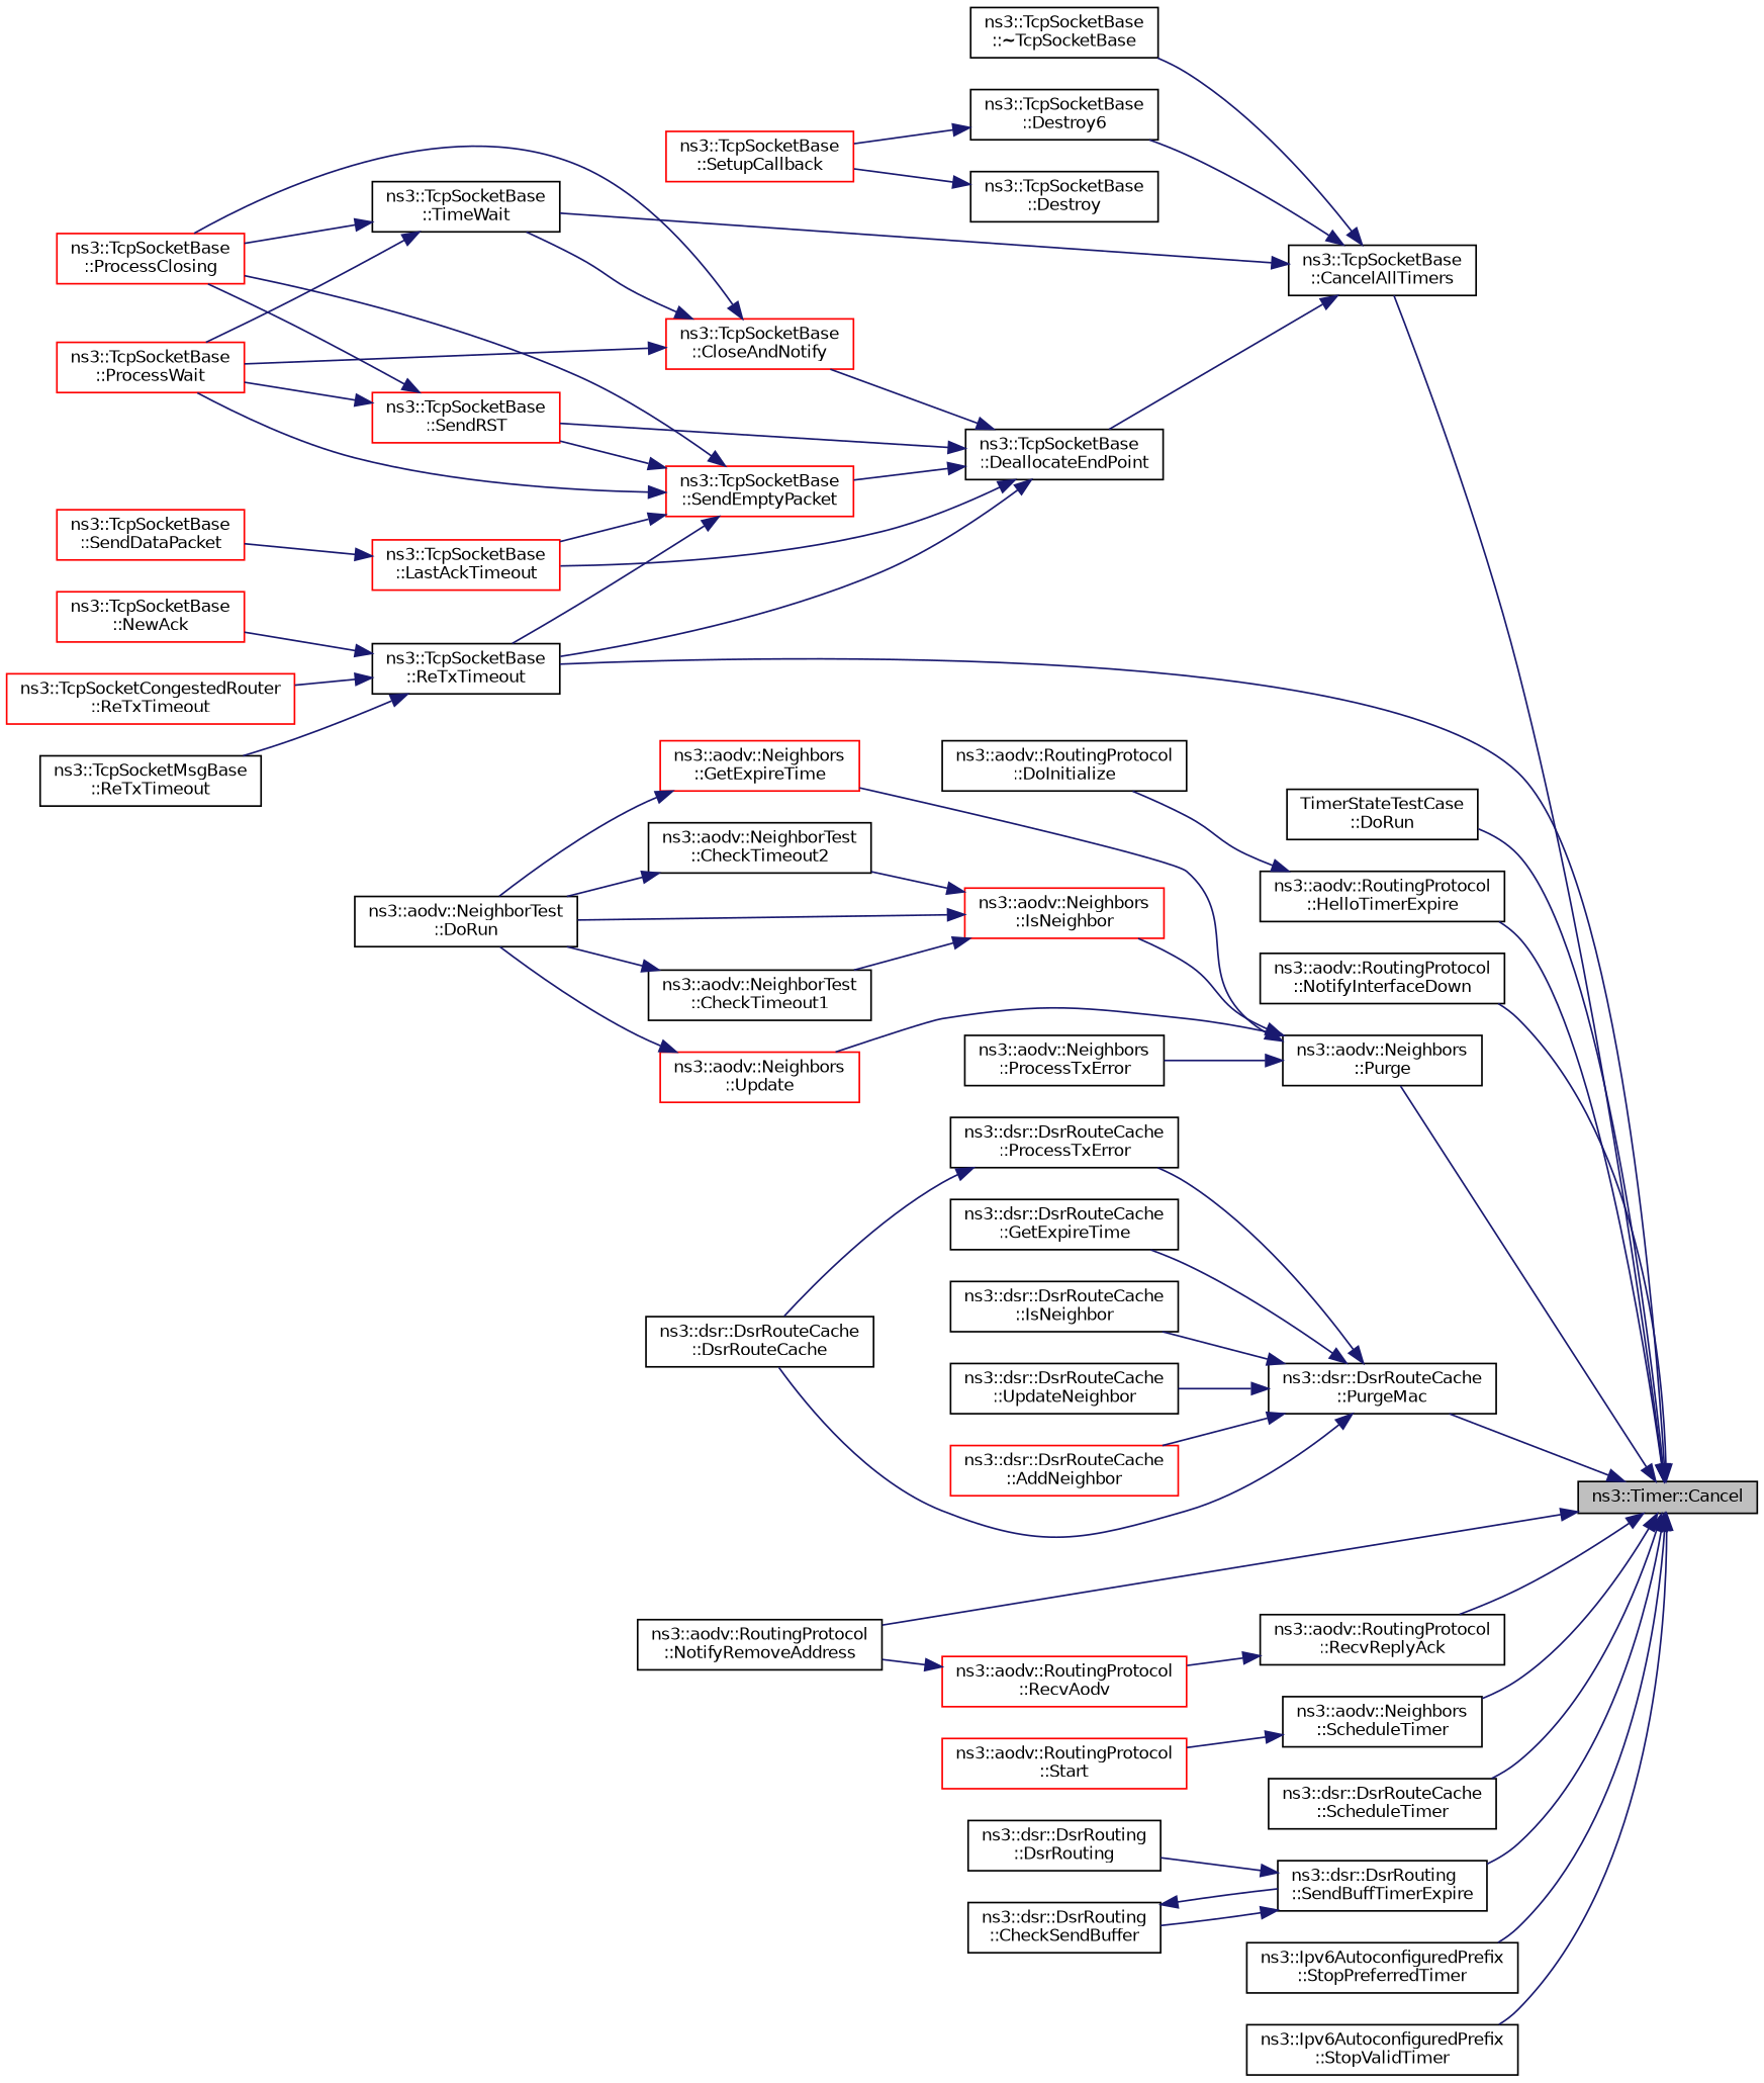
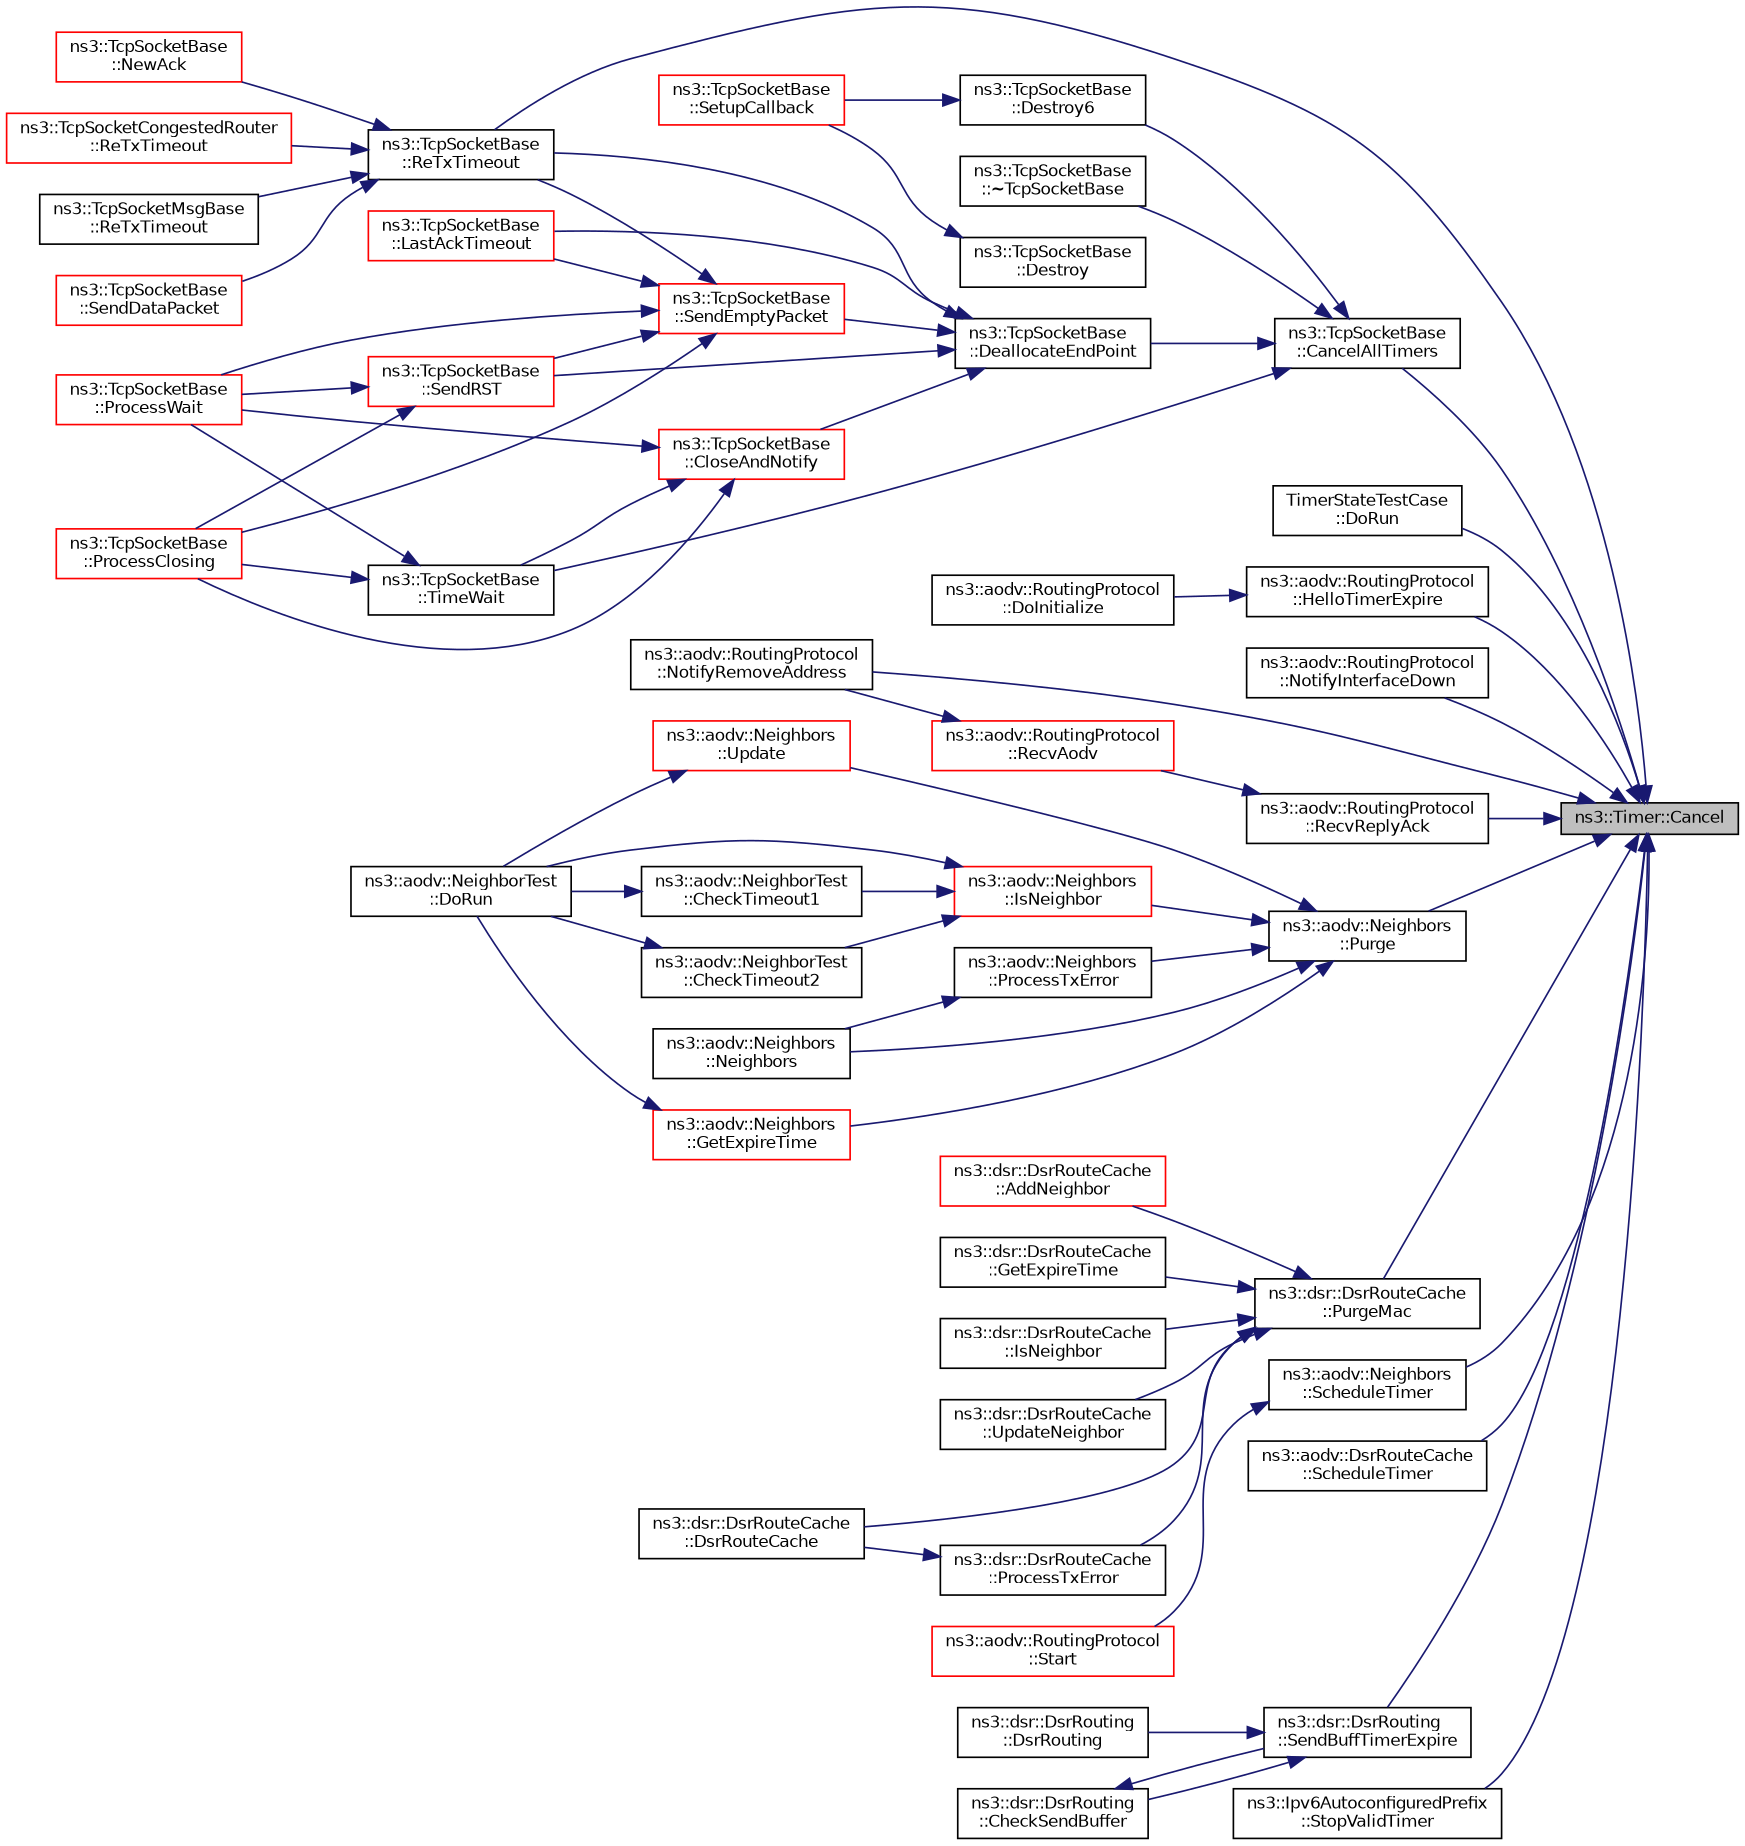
  digraph {
    rankdir=RL
    node [color=black fillcolor=white fontname=Helvetica fontsize=10 shape=record style=filled]
    edge [color=midnightblue dir=back fontname=Helvetica fontsize=10 labelfontname=Helvetica labelfontsize=10 style=solid]
    n1 [fillcolor=grey75 fontcolor=black height=0.2 label="ns3::Timer::Cancel" width=0.4]
    n2 [height=0.2 label="ns3::TcpSocketBase\l::CancelAllTimers" width=0.4]
    n3 [height=0.2 label="ns3::TcpSocketBase\l::ReTxTimeout" width=0.4]
    n4 [height=0.2 label="TimerStateTestCase\l::DoRun" width=0.4]
    n5 [height=0.2 label="ns3::aodv::RoutingProtocol\l::HelloTimerExpire" width=0.4]
    n6 [height=0.2 label="ns3::aodv::RoutingProtocol\l::NotifyInterfaceDown" width=0.4]
    n7 [height=0.2 label="ns3::aodv::RoutingProtocol\l::NotifyRemoveAddress" width=0.4]
    n8 [height=0.2 label="ns3::aodv::Neighbors\l::Purge" width=0.4]
    n9 [height=0.2 label="ns3::dsr::DsrRouteCache\l::PurgeMac" width=0.4]
    n10 [height=0.2 label="ns3::aodv::RoutingProtocol\l::RecvReplyAck" width=0.4]
    n11 [height=0.2 label="ns3::aodv::Neighbors\l::ScheduleTimer" width=0.4]
-   n12 [height=0.2 label="ns3::dsr::DsrRouteCache\l::ScheduleTimer" width=0.4]
+   n12 [height=0.2 label="ns3::aodv::DsrRouteCache\l::ScheduleTimer" width=0.4]
    n13 [height=0.2 label="ns3::dsr::DsrRouting\l::SendBuffTimerExpire" width=0.4]
-   n14 [height=0.2 label="ns3::Ipv6AutoconfiguredPrefix\l::StopPreferredTimer" width=0.4]
    n15 [height=0.2 label="ns3::Ipv6AutoconfiguredPrefix\l::StopValidTimer" width=0.4]
    n16 [height=0.2 label="ns3::TcpSocketBase\l::~TcpSocketBase" width=0.4]
    n17 [height=0.2 label="ns3::TcpSocketBase\l::DeallocateEndPoint" width=0.4]
    n18 [height=0.2 label="ns3::TcpSocketBase\l::TimeWait" width=0.4]
    n19 [height=0.2 label="ns3::TcpSocketBase\l::Destroy6" width=0.4]
    n20 [color=red height=0.2 label="ns3::TcpSocketBase\l::NewAck" width=0.4]
    n21 [color=red height=0.2 label="ns3::TcpSocketCongestedRouter\l::ReTxTimeout" width=0.4]
    n22 [height=0.2 label="ns3::TcpSocketMsgBase\l::ReTxTimeout" width=0.4]
    n23 [color=red height=0.2 label="ns3::TcpSocketBase\l::SendDataPacket" width=0.4]
    n24 [height=0.2 label="ns3::aodv::RoutingProtocol\l::DoInitialize" width=0.4]
+   n25 [height=0.2 label="ns3::aodv::Neighbors\l::Neighbors" width=0.4]
    n26 [color=red height=0.2 label="ns3::aodv::Neighbors\l::GetExpireTime" width=0.4]
    n27 [color=red height=0.2 label="ns3::aodv::Neighbors\l::IsNeighbor" width=0.4]
    n28 [height=0.2 label="ns3::aodv::Neighbors\l::ProcessTxError" width=0.4]
    n29 [color=red height=0.2 label="ns3::aodv::Neighbors\l::Update" width=0.4]
    n30 [height=0.2 label="ns3::dsr::DsrRouteCache\l::DsrRouteCache" width=0.4]
    n31 [color=red height=0.2 label="ns3::dsr::DsrRouteCache\l::AddNeighbor" width=0.4]
    n32 [height=0.2 label="ns3::dsr::DsrRouteCache\l::GetExpireTime" width=0.4]
    n33 [height=0.2 label="ns3::dsr::DsrRouteCache\l::IsNeighbor" width=0.4]
    n34 [height=0.2 label="ns3::dsr::DsrRouteCache\l::ProcessTxError" width=0.4]
    n35 [height=0.2 label="ns3::dsr::DsrRouteCache\l::UpdateNeighbor" width=0.4]
    n36 [color=red height=0.2 label="ns3::aodv::RoutingProtocol\l::RecvAodv" width=0.4]
    n37 [color=red height=0.2 label="ns3::aodv::RoutingProtocol\l::Start" width=0.4]
    n38 [height=0.2 label="ns3::dsr::DsrRouting\l::DsrRouting" width=0.4]
    n39 [height=0.2 label="ns3::dsr::DsrRouting\l::CheckSendBuffer" width=0.4]
    n40 [color=red height=0.2 label="ns3::TcpSocketBase\l::CloseAndNotify" width=0.4]
    n41 [color=red height=0.2 label="ns3::TcpSocketBase\l::LastAckTimeout" width=0.4]
    n42 [color=red height=0.2 label="ns3::TcpSocketBase\l::SendEmptyPacket" width=0.4]
    n43 [color=red height=0.2 label="ns3::TcpSocketBase\l::SendRST" width=0.4]
    n44 [color=red height=0.2 label="ns3::TcpSocketBase\l::ProcessClosing" width=0.4]
    n45 [color=red height=0.2 label="ns3::TcpSocketBase\l::ProcessWait" width=0.4]
    n46 [height=0.2 label="ns3::TcpSocketBase\l::Destroy" width=0.4]
    n47 [color=red height=0.2 label="ns3::TcpSocketBase\l::SetupCallback" width=0.4]
    n48 [height=0.2 label="ns3::aodv::NeighborTest\l::DoRun" width=0.4]
    n49 [height=0.2 label="ns3::aodv::NeighborTest\l::CheckTimeout1" width=0.4]
    n50 [height=0.2 label="ns3::aodv::NeighborTest\l::CheckTimeout2" width=0.4]
    n1 -> n2
    n1 -> n3
    n1 -> n4
    n1 -> n5
    n1 -> n6
    n1 -> n7
    n1 -> n8
    n1 -> n9
    n1 -> n10
    n1 -> n11
    n1 -> n12
    n1 -> n13
-   n1 -> n14
    n1 -> n15
    n2 -> n16
    n2 -> n17
    n2 -> n18
    n2 -> n19
    n3 -> n20
    n3 -> n21
    n3 -> n22
-   n41 -> n23
+   n3 -> n23
    n5 -> n24
+   n8 -> n25
    n8 -> n26
    n8 -> n27
    n8 -> n28
    n8 -> n29
    n9 -> n30
    n9 -> n31
    n9 -> n32
    n9 -> n33
    n9 -> n34
    n9 -> n35
    n10 -> n36
    n11 -> n37
    n13 -> n38
    n13 -> n39
    n17 -> n3
    n17 -> n40
    n17 -> n41
    n17 -> n42
    n17 -> n43
    n18 -> n44
    n18 -> n45
    n19 -> n47
    n26 -> n48
    n27 -> n48
    n27 -> n49
    n27 -> n50
+   n28 -> n25
    n29 -> n48
    n34 -> n30
    n36 -> n7
    n39 -> n13
    n40 -> n18
    n40 -> n44
    n40 -> n45
    n42 -> n3
    n42 -> n41
    n42 -> n43
    n42 -> n44
    n42 -> n45
    n43 -> n44
    n43 -> n45
    n46 -> n47
    n49 -> n48
    n50 -> n48
  }
